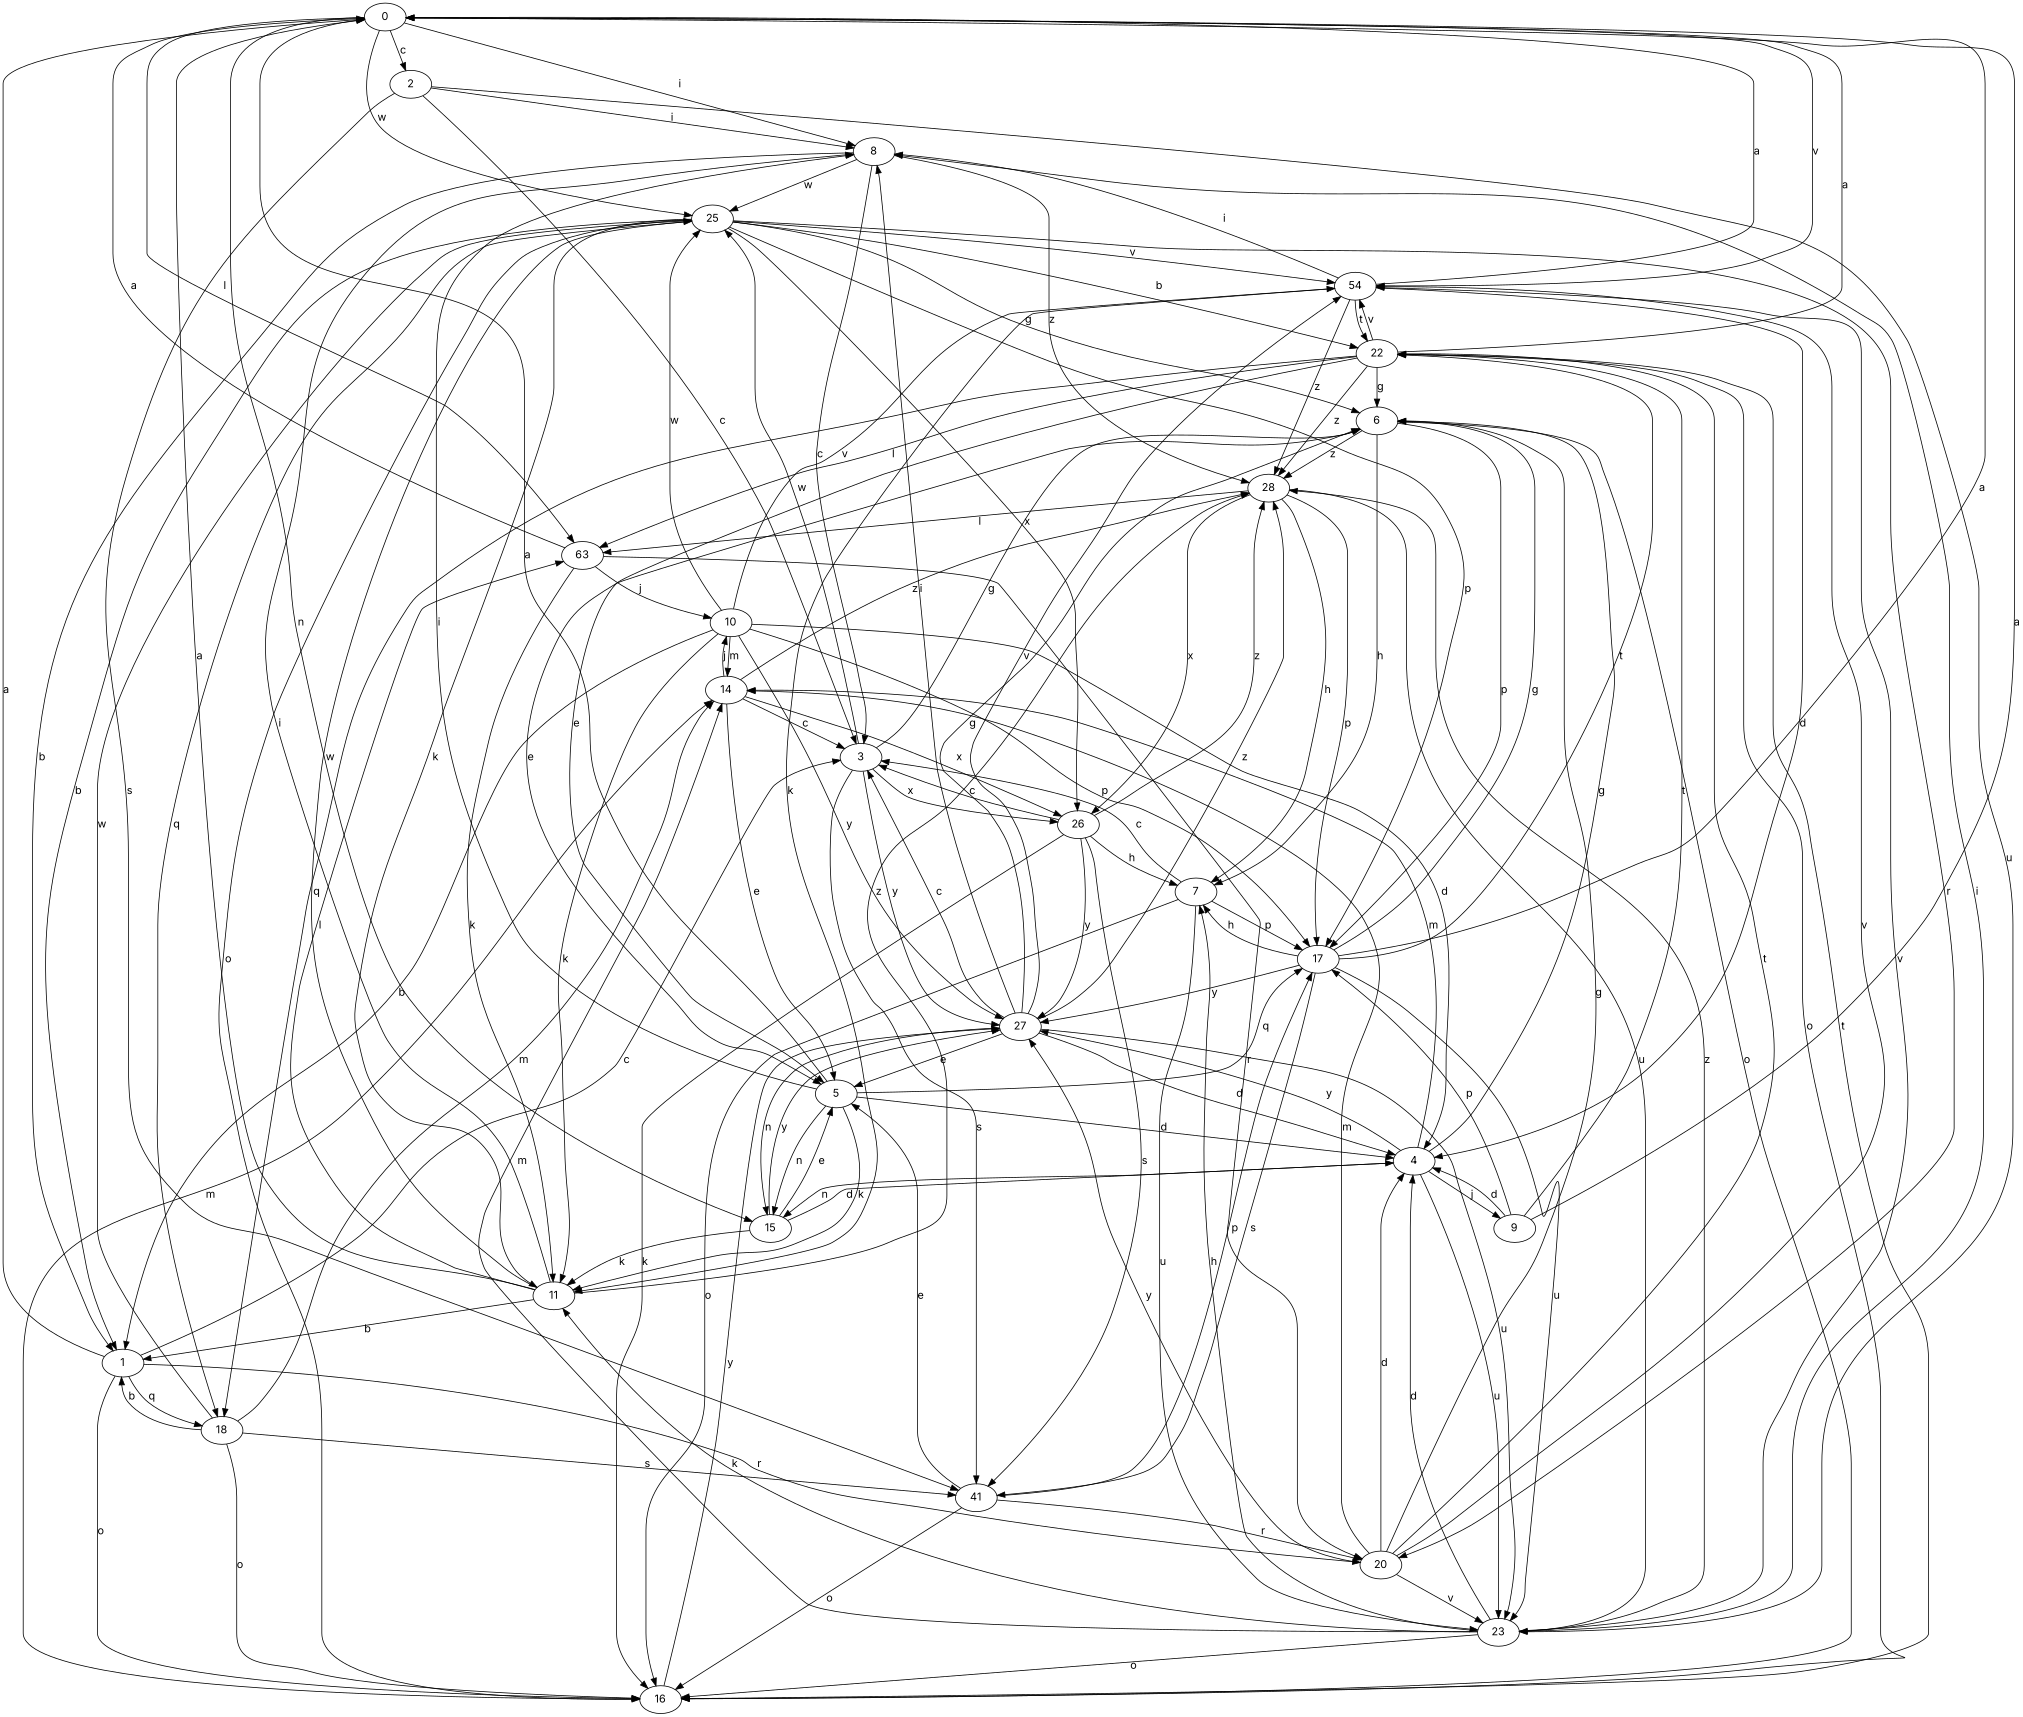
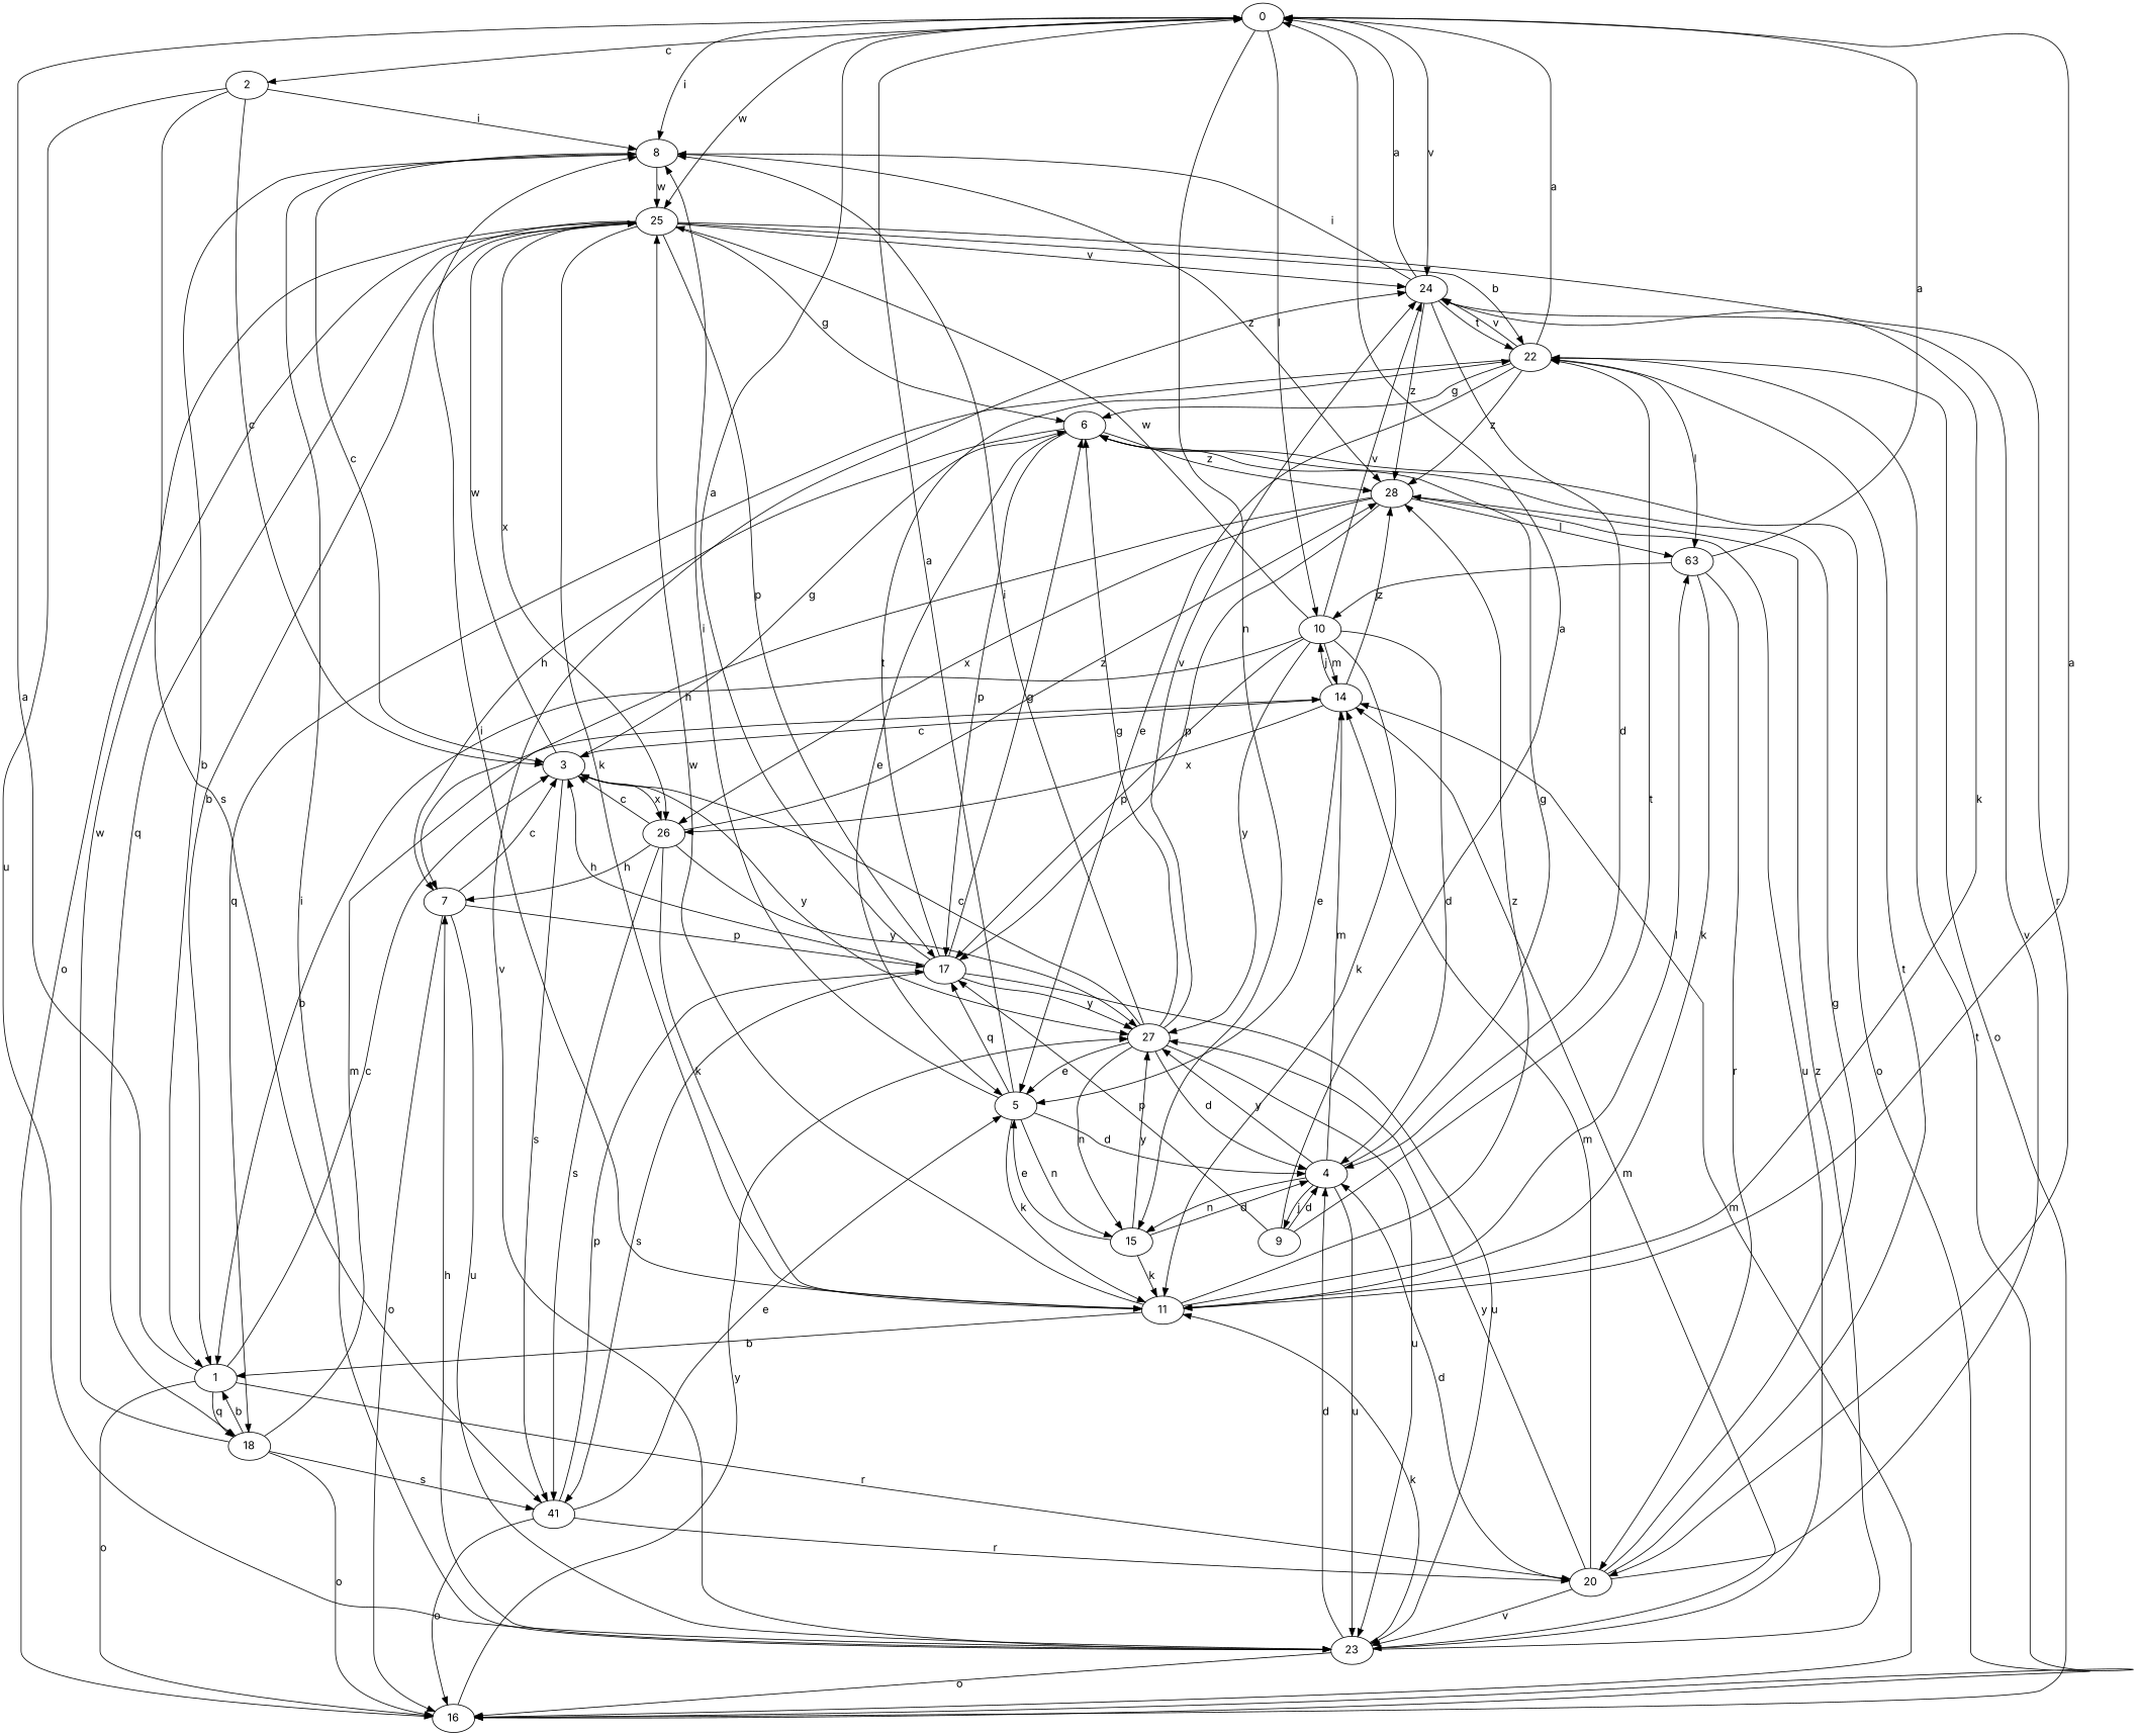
  strict digraph {
    fontname=Inter
    node [fontname=Inter]
    edge [fontname=Inter]
    0
    2
    8
    n4 [label=63]
    15
-   24 [label=54]
+   24
    25
    3
    n9 [label=41]
    23
    28
    1
    20
    11
    10
    27
    4
    5
    22
    16
    18
    6
    26
    17
    7
    14
    9
    0 -> 2 [label=c]
    0 -> 8 [label=i]
-   0 -> n4 [label=l]
+   0 -> 10 [label=l]
    0 -> 15 [label=n]
    0 -> 24 [label=v]
    0 -> 25 [label=w]
    2 -> 8 [label=i]
    2 -> 3 [label=c]
    2 -> n9 [label=s]
    2 -> 23 [label=u]
    8 -> 25 [label=w]
    8 -> 3 [label=c]
    8 -> 28 [label=z]
    8 -> 1 [label=b]
    n4 -> 0 [label=a]
    n4 -> 20 [label=r]
    n4 -> 11 [label=k]
    n4 -> 10 [label=j]
    15 -> 11 [label=k]
    15 -> 27 [label=y]
    15 -> 4 [label=d]
    15 -> 5 [label=e]
    24 -> 0 [label=a]
    24 -> 8 [label=i]
    24 -> 28 [label=z]
    24 -> 11 [label=k]
    24 -> 4 [label=d]
    24 -> 22 [label=t]
    25 -> 24 [label=v]
    25 -> 1 [label=b]
    25 -> 20 [label=r]
    25 -> 11 [label=k]
    25 -> 22 [label=b]
    25 -> 16 [label=o]
    25 -> 18 [label=q]
    25 -> 6 [label=g]
    25 -> 26 [label=x]
    25 -> 17 [label=p]
    3 -> 25 [label=w]
    3 -> n9 [label=s]
    3 -> 27 [label=y]
    3 -> 6 [label=g]
    3 -> 26 [label=x]
    n9 -> 20 [label=r]
    n9 -> 5 [label=e]
    n9 -> 16 [label=o]
    n9 -> 17 [label=p]
    23 -> 8 [label=i]
    23 -> 24 [label=v]
    23 -> 28 [label=z]
    23 -> 11 [label=k]
    23 -> 4 [label=d]
    23 -> 16 [label=o]
    23 -> 7 [label=h]
    23 -> 14 [label=m]
    28 -> n4 [label=l]
    28 -> 23 [label=u]
    28 -> 26 [label=x]
    28 -> 17 [label=p]
    28 -> 7 [label=h]
    1 -> 0 [label=a]
    1 -> 3 [label=c]
    1 -> 20 [label=r]
    1 -> 16 [label=o]
    1 -> 18 [label=q]
    20 -> 24 [label=v]
    20 -> 23 [label=v]
    20 -> 27 [label=y]
    20 -> 4 [label=d]
    20 -> 22 [label=t]
    20 -> 6 [label=g]
    20 -> 14 [label=m]
    11 -> 0 [label=a]
    11 -> 8 [label=i]
    11 -> n4 [label=l]
    11 -> 25 [label=w]
    11 -> 28 [label=z]
    11 -> 1 [label=b]
    10 -> 24 [label=v]
    10 -> 25 [label=w]
    10 -> 1 [label=b]
    10 -> 11 [label=k]
    10 -> 27 [label=y]
    10 -> 4 [label=d]
    10 -> 17 [label=p]
    10 -> 14 [label=m]
    27 -> 8 [label=i]
    27 -> 15 [label=n]
    27 -> 24 [label=v]
    27 -> 3 [label=c]
    27 -> 23 [label=u]
-   27 -> 28 [label=z]
    27 -> 4 [label=d]
    27 -> 5 [label=e]
    27 -> 6 [label=g]
    4 -> 15 [label=n]
    4 -> 23 [label=u]
    4 -> 27 [label=y]
    4 -> 6 [label=g]
    4 -> 14 [label=m]
    4 -> 9 [label=j]
    5 -> 0 [label=a]
    5 -> 8 [label=i]
    5 -> 15 [label=n]
    5 -> 11 [label=k]
    5 -> 4 [label=d]
    5 -> 17 [label=q]
    22 -> 0 [label=a]
    22 -> n4 [label=l]
    22 -> 24 [label=v]
    22 -> 28 [label=z]
    22 -> 5 [label=e]
    22 -> 16 [label=o]
    22 -> 18 [label=q]
    22 -> 6 [label=g]
    16 -> 27 [label=y]
    16 -> 22 [label=t]
    16 -> 14 [label=m]
    18 -> 25 [label=w]
    18 -> n9 [label=s]
    18 -> 1 [label=b]
    18 -> 16 [label=o]
    18 -> 14 [label=m]
    6 -> 28 [label=z]
    6 -> 5 [label=e]
    6 -> 16 [label=o]
    6 -> 17 [label=p]
    6 -> 7 [label=h]
    26 -> 3 [label=c]
    26 -> n9 [label=s]
    26 -> 28 [label=z]
-   26 -> 16 [label=k]
+   26 -> 11 [label=k]
    26 -> 27 [label=y]
    26 -> 7 [label=h]
    17 -> 0 [label=a]
    17 -> n9 [label=s]
    17 -> 23 [label=u]
    17 -> 27 [label=y]
    17 -> 22 [label=t]
    17 -> 6 [label=g]
-   17 -> 7 [label=h]
+   17 -> 3 [label=h]
    7 -> 3 [label=c]
    7 -> 23 [label=u]
    7 -> 16 [label=o]
    7 -> 17 [label=p]
    14 -> 3 [label=c]
    14 -> 28 [label=z]
    14 -> 10 [label=j]
    14 -> 5 [label=e]
    14 -> 26 [label=x]
    9 -> 0 [label=a]
    9 -> 4 [label=d]
    9 -> 22 [label=t]
    9 -> 17 [label=p]
  }
